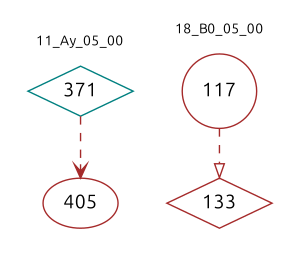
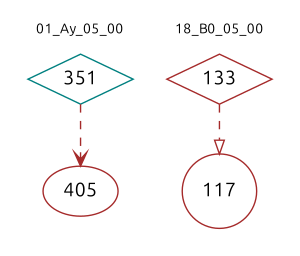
  digraph {
    fontname=Ubuntu
    node [color=brown fontname=Ubuntu shape=diamond]
    edge [color=brown fontname=Ubuntu style=dashed]
-   n1 [color=teal label=371]
+   n1 [color=teal label=351]
    n2 [label=405 shape=ellipse]
    n3 [label=133]
    n4 [label=117 shape=circle]
    subgraph cluster_1 {
      color=white
      fontsize=10
-     label="11_Ay_05_00"
+     label="01_Ay_05_00"
      n1
      n2
    }
    subgraph cluster_2 {
      color=white
      fontsize=10
      label="18_B0_05_00"
      n3
      n4
    }
    n1 -> n2 [arrowhead=vee]
-   n4 -> n3 [arrowhead=onormal]
+   n3 -> n4 [arrowhead=onormal]
  }
